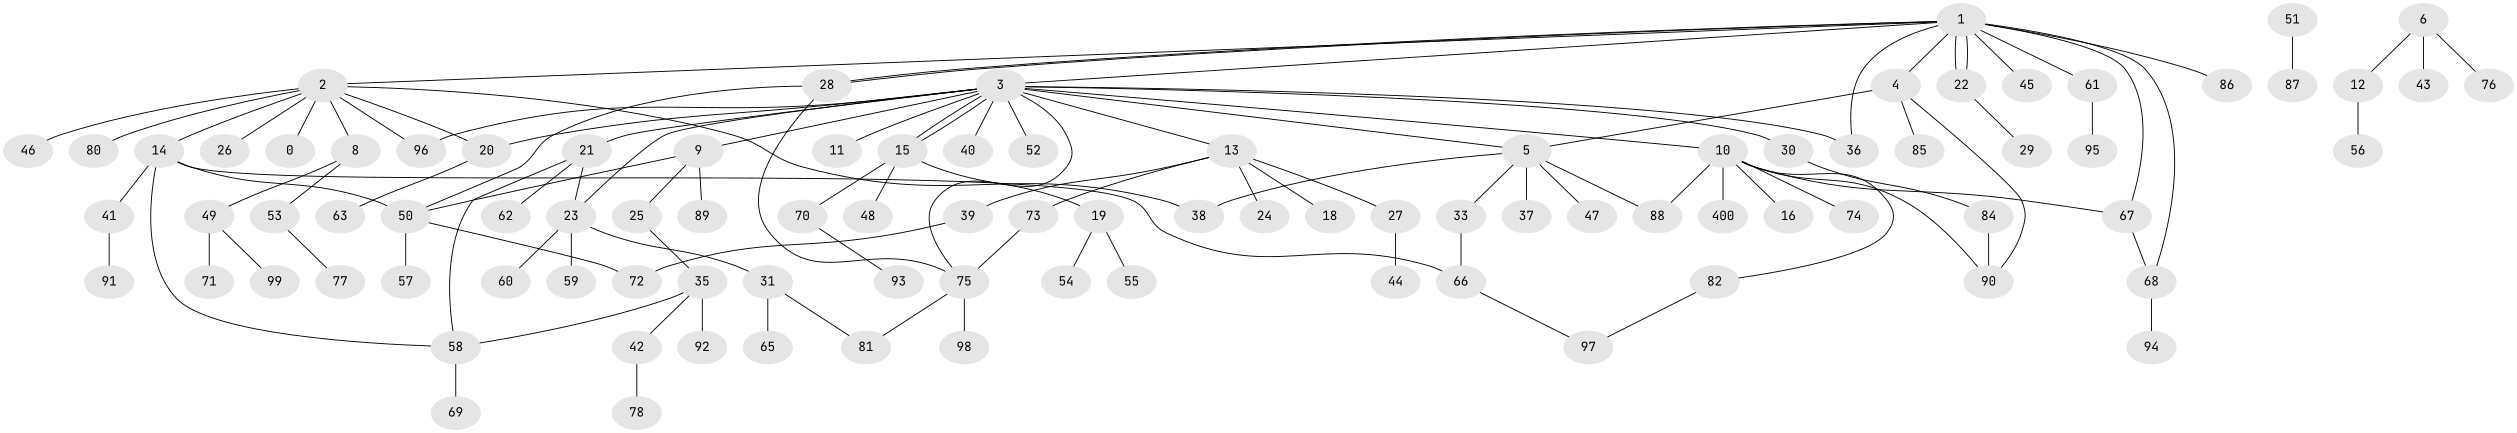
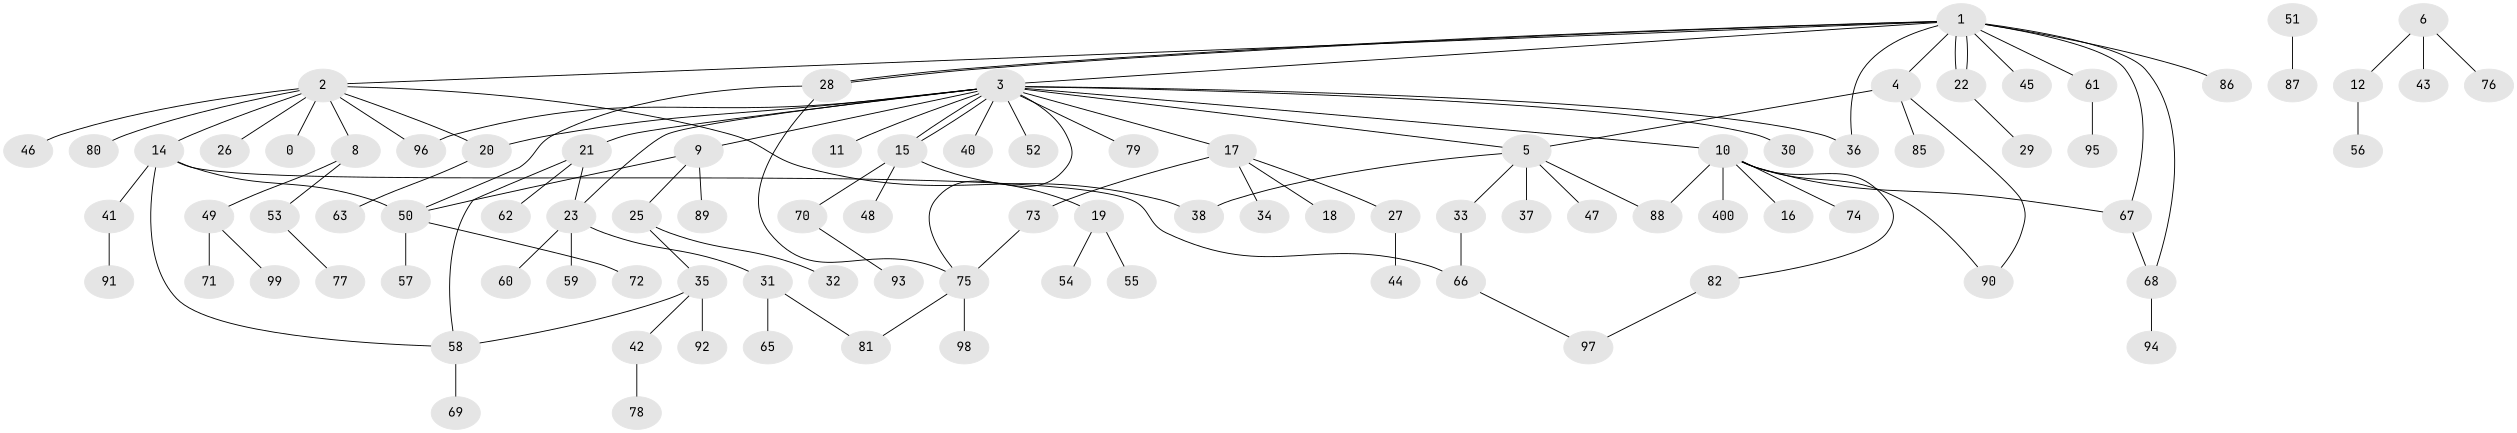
  graph {
    fontname="JetBrains Mono"
    node [color=gray90 fontname="JetBrains Mono" style=filled]
    edge [fontname="JetBrains Mono"]
    1
    2
    3
    4
    22
    28
    36
    45
    61
    67
    68
    86
    n13 [label=0]
    8
    14
    20
    26
    38
    46
    80
    96
    10
    5
    9
    11
    15
-   17 [label=13]
+   17
    21
    23
    30
    40
    52
    75
+   79
    85
    90
    29
    50
    95
    94
    49
    53
    88
    16
    74
    82
    n47 [label=400]
    41
    58
    66
    63
    51
    87
    33
    37
    47
    25
    89
    19
    48
    70
    18
    27
-   34 [label=24]
-   39
+   34
    73
    62
    31
    59
    60
-   84
    81
    98
    6
    12
    43
    76
    56
    71
    99
    77
+   32
    35
    72
    57
    97
    91
    69
    54
    55
    93
    44
    65
    42
    92
    78
    1 -- 2
    1 -- 3
    1 -- 4
    1 -- 22
    1 -- 22
    1 -- 28
    1 -- 28
    1 -- 36
    1 -- 45
    1 -- 61
    1 -- 67
    1 -- 68
    1 -- 86
    2 -- n13
    2 -- 8
    2 -- 14
    2 -- 20
    2 -- 26
    2 -- 38
    2 -- 46
    2 -- 80
    2 -- 96
    3 -- 36
    3 -- 20
    3 -- 96
    3 -- 10
    3 -- 5
    3 -- 9
    3 -- 11
    3 -- 15
    3 -- 15
    3 -- 17
    3 -- 21
    3 -- 23
    3 -- 30
    3 -- 40
    3 -- 52
    3 -- 75
+   3 -- 79
    4 -- 5
    4 -- 85
    4 -- 90
    22 -- 29
    28 -- 75
    28 -- 50
    61 -- 95
    67 -- 68
    68 -- 94
    8 -- 49
    8 -- 53
    14 -- 50
    14 -- 41
    14 -- 58
    14 -- 66
    20 -- 63
    10 -- 67
    10 -- 90
    10 -- 88
    10 -- 16
    10 -- 74
    10 -- 82
    10 -- n47
    5 -- 38
    5 -- 88
    5 -- 33
    5 -- 37
    5 -- 47
    9 -- 50
    9 -- 25
    9 -- 89
    15 -- 19
    15 -- 48
    15 -- 70
    17 -- 18
    17 -- 27
    17 -- 34
-   17 -- 39
    17 -- 73
    21 -- 23
    21 -- 58
    21 -- 62
    23 -- 31
    23 -- 59
    23 -- 60
-   30 -- 84
    75 -- 81
    75 -- 98
    50 -- 72
    50 -- 57
    49 -- 71
    49 -- 99
    53 -- 77
    82 -- 97
    41 -- 91
    58 -- 69
    66 -- 97
    51 -- 87
    33 -- 66
+   25 -- 32
    25 -- 35
    19 -- 54
    19 -- 55
    70 -- 93
    27 -- 44
-   39 -- 72
    73 -- 75
    31 -- 81
    31 -- 65
-   84 -- 90
    6 -- 12
    6 -- 43
    6 -- 76
    12 -- 56
    35 -- 58
    35 -- 42
    35 -- 92
    42 -- 78
  }
